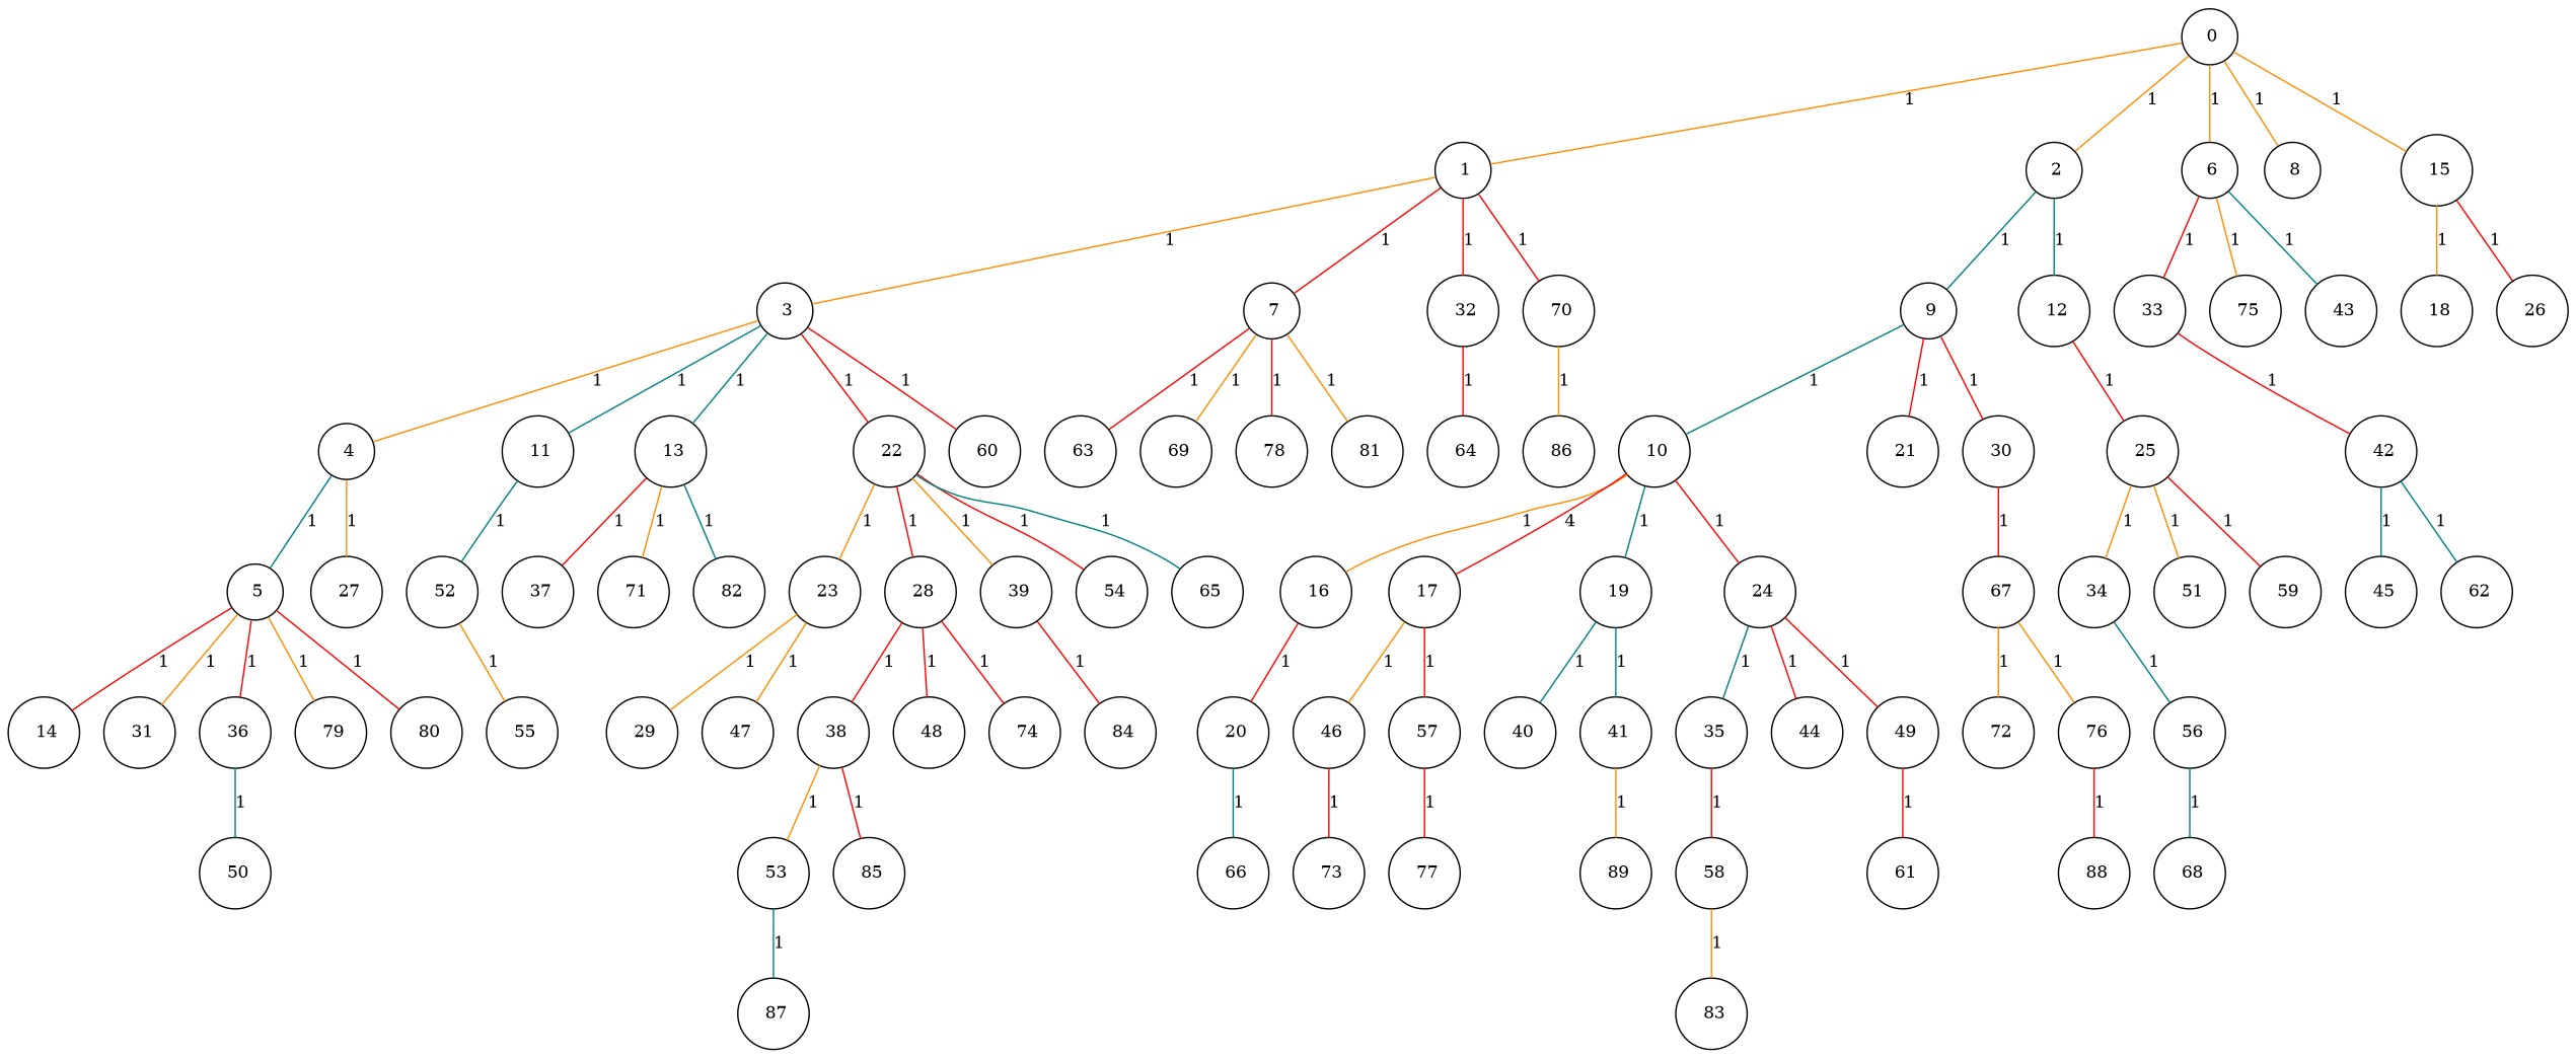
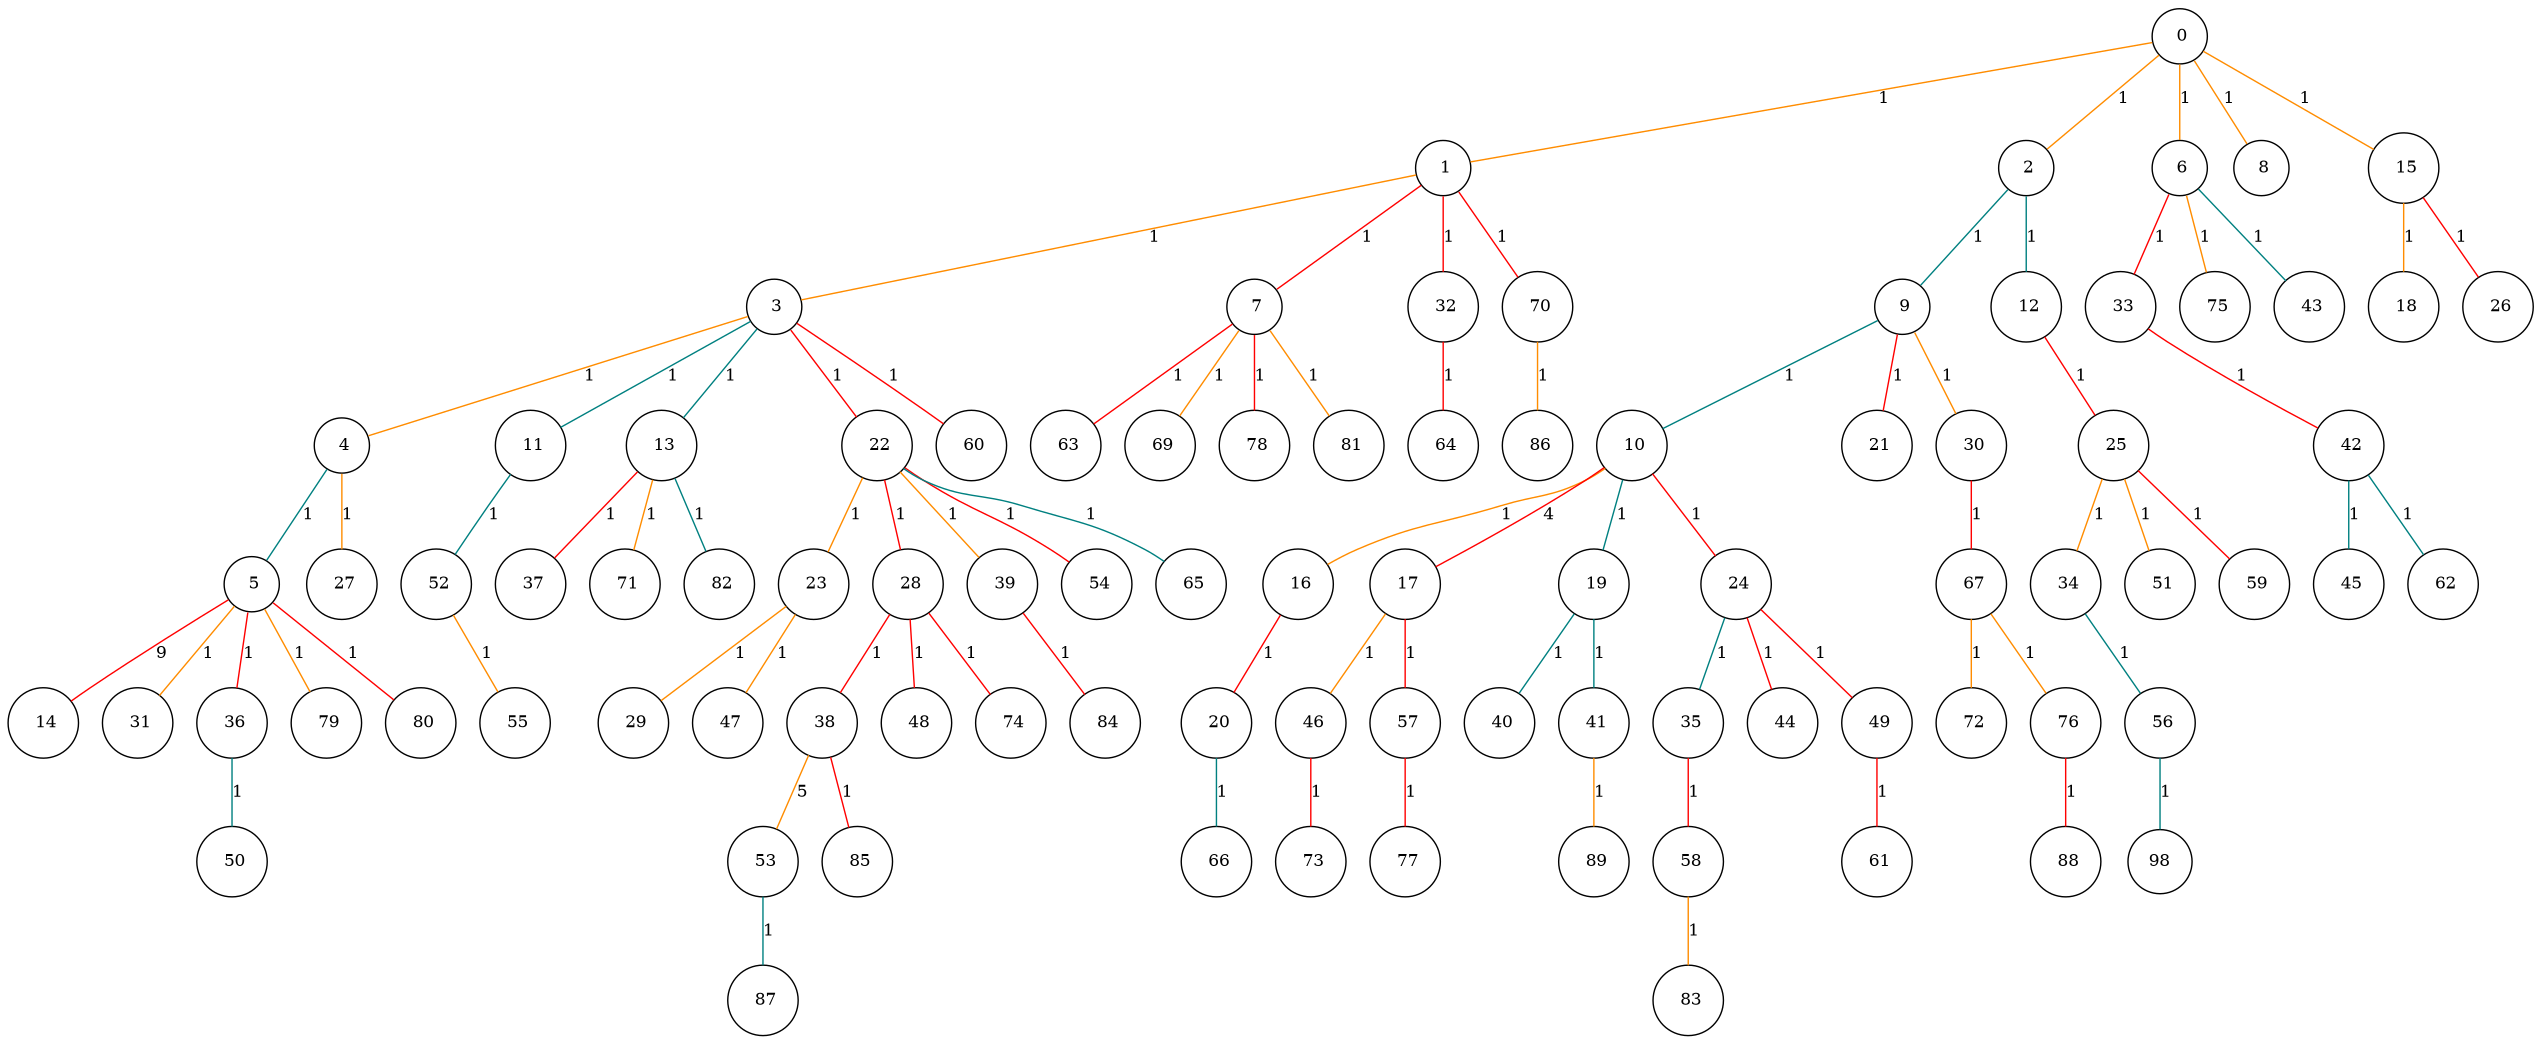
  graph {
    fixedsize="true;"
    node [color=black fontsize=12 hight=.12 shape=circle]
    edge [color=red fontsize=12]
    n1 [label=" 0" width=.12]
    n2 [label=" 1" width=.12]
    n3 [label=" 2" width=.12]
    n4 [label=" 6" width=.12]
    n5 [label=" 8" width=.12]
    n6 [label=" 15" width=.12]
    n7 [label=" 3" width=.12]
    n8 [label=" 7" width=.12]
    n9 [label=" 32" width=.12]
    n10 [label=" 70" width=.12]
    n11 [label=" 9" width=.12]
    n12 [label=" 12" width=.12]
    n13 [label=" 33" width=.12]
    n14 [label=" 75" width=.12]
    n15 [label=" 43" width=.12]
    n16 [label=" 18" width=.12]
    n17 [label=" 26" width=.12]
    n18 [label=" 4" width=.12]
    n19 [label=" 11" width=.12]
    n20 [label=" 13" width=.12]
    n21 [label=" 22" width=.12]
    n22 [label=" 60" width=.12]
    n23 [label=" 63" width=.12]
    n24 [label=" 69" width=.12]
    n25 [label=" 78" width=.12]
    n26 [label=" 81" width=.12]
    n27 [label=" 64" width=.12]
    n28 [label=" 86" width=.12]
    n29 [label=" 10" width=.12]
    n30 [label=" 21" width=.12]
    n31 [label=" 30" width=.12]
    n32 [label=" 25" width=.12]
    n33 [label=" 5" width=.12]
    n34 [label=" 27" width=.12]
    n35 [label=" 52" width=.12]
    n36 [label=" 37" width=.12]
    n37 [label=" 71" width=.12]
    n38 [label=" 82" width=.12]
    n39 [label=" 23" width=.12]
    n40 [label=" 28" width=.12]
    n41 [label=" 39" width=.12]
    n42 [label=" 54" width=.12]
    n43 [label=" 65" width=.12]
    n44 [label=" 14" width=.12]
    n45 [label=" 31" width=.12]
    n46 [label=" 36" width=.12]
    n47 [label=" 79" width=.12]
    n48 [label=" 80" width=.12]
    n49 [label=" 50" width=.12]
    n50 [label=" 42" width=.12]
    n51 [label=" 16" width=.12]
    n52 [label=" 17" width=.12]
    n53 [label=" 19" width=.12]
    n54 [label=" 24" width=.12]
    n55 [label=" 67" width=.12]
    n56 [label=" 20" width=.12]
    n57 [label=" 46" width=.12]
    n58 [label=" 57" width=.12]
    n59 [label=" 40" width=.12]
    n60 [label=" 41" width=.12]
    n61 [label=" 35" width=.12]
    n62 [label=" 44" width=.12]
    n63 [label=" 49" width=.12]
    n64 [label=" 55" width=.12]
    n65 [label=" 34" width=.12]
    n66 [label=" 51" width=.12]
    n67 [label=" 59" width=.12]
    n68 [label=" 66" width=.12]
    n69 [label=" 73" width=.12]
    n70 [label=" 77" width=.12]
    n71 [label=" 89" width=.12]
    n72 [label=" 29" width=.12]
    n73 [label=" 47" width=.12]
    n74 [label=" 38" width=.12]
    n75 [label=" 48" width=.12]
    n76 [label=" 74" width=.12]
    n77 [label=" 84" width=.12]
    n78 [label=" 58" width=.12]
    n79 [label=" 61" width=.12]
    n80 [label=" 56" width=.12]
    n81 [label=" 53" width=.12]
    n82 [label=" 85" width=.12]
    n83 [label=" 72" width=.12]
    n84 [label=" 76" width=.12]
    n85 [label=" 45" width=.12]
    n86 [label=" 62" width=.12]
-   n87 [label=" 68" width=.12]
+   n87 [label=98 width=.12]
    n88 [label=" 83" width=.12]
    n89 [label=" 87" width=.12]
    n90 [label=" 88" width=.12]
    n1 -- n2 [color=darkorange label=1]
    n1 -- n3 [color=darkorange label=1]
    n1 -- n4 [color=darkorange label=1]
    n1 -- n5 [color=darkorange label=1]
    n1 -- n6 [color=darkorange label=1]
    n2 -- n7 [color=darkorange label=1]
    n2 -- n8 [label=1]
    n2 -- n9 [label=1]
    n2 -- n10 [label=1]
    n3 -- n11 [color=teal label=1]
    n3 -- n12 [color=teal label=1]
    n4 -- n13 [label=1]
    n4 -- n14 [color=darkorange label=1]
    n4 -- n15 [color=teal label=1]
    n6 -- n16 [color=darkorange label=1]
    n6 -- n17 [label=1]
    n7 -- n18 [color=darkorange label=1]
    n7 -- n19 [color=teal label=1]
    n7 -- n20 [color=teal label=1]
    n7 -- n21 [label=1]
    n7 -- n22 [label=1]
    n8 -- n23 [label=1]
    n8 -- n24 [color=darkorange label=1]
    n8 -- n25 [label=1]
    n8 -- n26 [color=darkorange label=1]
    n9 -- n27 [label=1]
    n10 -- n28 [color=darkorange label=1]
    n11 -- n29 [color=teal label=1]
    n11 -- n30 [label=1]
-   n11 -- n31 [label=1]
+   n11 -- n31 [color=darkorange label=1]
    n12 -- n32 [label=1]
    n13 -- n50 [label=1]
    n18 -- n33 [color=teal label=1]
    n18 -- n34 [color=darkorange label=1]
    n19 -- n35 [color=teal label=1]
    n20 -- n36 [label=1]
    n20 -- n37 [color=darkorange label=1]
    n20 -- n38 [color=teal label=1]
    n21 -- n39 [color=darkorange label=1]
    n21 -- n40 [label=1]
    n21 -- n41 [color=darkorange label=1]
    n21 -- n42 [label=1]
    n21 -- n43 [color=teal label=1]
    n29 -- n51 [color=darkorange label=1]
    n29 -- n52 [label=4]
    n29 -- n53 [color=teal label=1]
    n29 -- n54 [label=1]
    n31 -- n55 [label=1]
    n32 -- n65 [color=darkorange label=1]
    n32 -- n66 [color=darkorange label=1]
    n32 -- n67 [label=1]
-   n33 -- n44 [label=1]
+   n33 -- n44 [label=9]
    n33 -- n45 [color=darkorange label=1]
    n33 -- n46 [label=1]
    n33 -- n47 [color=darkorange label=1]
    n33 -- n48 [label=1]
    n35 -- n64 [color=darkorange label=1]
    n39 -- n72 [color=darkorange label=1]
    n39 -- n73 [color=darkorange label=1]
    n40 -- n74 [label=1]
    n40 -- n75 [label=1]
    n40 -- n76 [label=1]
    n41 -- n77 [label=1]
    n46 -- n49 [color=teal label=1]
    n50 -- n85 [color=teal label=1]
    n50 -- n86 [color=teal label=1]
    n51 -- n56 [label=1]
    n52 -- n57 [color=darkorange label=1]
    n52 -- n58 [label=1]
    n53 -- n59 [color=teal label=1]
    n53 -- n60 [color=teal label=1]
    n54 -- n61 [color=teal label=1]
    n54 -- n62 [label=1]
    n54 -- n63 [label=1]
    n55 -- n83 [color=darkorange label=1]
    n55 -- n84 [color=darkorange label=1]
    n56 -- n68 [color=teal label=1]
    n57 -- n69 [label=1]
    n58 -- n70 [label=1]
    n60 -- n71 [color=darkorange label=1]
    n61 -- n78 [label=1]
    n63 -- n79 [label=1]
    n65 -- n80 [color=teal label=1]
-   n74 -- n81 [color=darkorange label=1]
+   n74 -- n81 [color=darkorange label=5]
    n74 -- n82 [label=1]
    n78 -- n88 [color=darkorange label=1]
    n80 -- n87 [color=teal label=1]
    n81 -- n89 [color=teal label=1]
    n84 -- n90 [label=1]
  }
